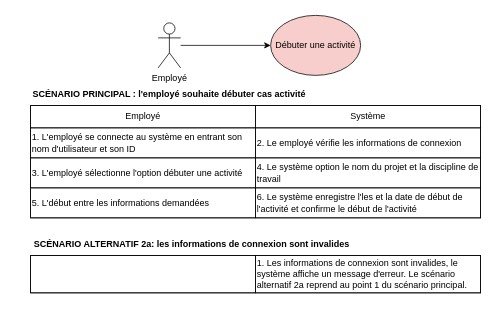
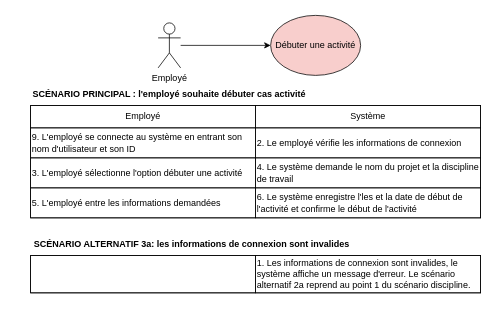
  <mxCell id="0" />
  <mxCell id="1" parent="0" />
  <mxCell id="2" style="edgeStyle=orthogonalEdgeStyle;rounded=0;orthogonalLoop=1;jettySize=auto;html=1;entryX=0;entryY=0.5;entryDx=0;entryDy=0;" edge="1" parent="1" source="3" target="4"><mxGeometry relative="1" as="geometry" /></mxCell>
  <mxCell id="3" value="Employé" style="shape=umlActor;verticalLabelPosition=bottom;verticalAlign=top;html=1;outlineConnect=0;" vertex="1" parent="1"><mxGeometry x="210" y="30" width="30" height="60" as="geometry" /></mxCell>
  <mxCell id="4" value="Débuter une activité" style="ellipse;whiteSpace=wrap;html=1;fillColor=#f8cecc;" vertex="1" parent="1"><mxGeometry x="360" y="20" width="120" height="80" as="geometry" /></mxCell>
  <mxCell id="5" value="" style="childLayout=tableLayout;recursiveResize=0;shadow=0;fillColor=none;" vertex="1" parent="1"><mxGeometry x="40" y="140" width="600" height="150" as="geometry" /></mxCell>
  <mxCell id="6" value="" style="shape=tableRow;horizontal=0;startSize=0;swimlaneHead=0;swimlaneBody=0;top=0;left=0;bottom=0;right=0;dropTarget=0;collapsible=0;recursiveResize=0;expand=0;fontStyle=0;fillColor=none;strokeColor=inherit;" vertex="1" parent="5"><mxGeometry width="600" height="30" as="geometry" /></mxCell>
  <mxCell id="7" value="Employé" style="connectable=0;recursiveResize=0;strokeColor=inherit;fillColor=none;align=center;whiteSpace=wrap;html=1;" vertex="1" parent="6"><mxGeometry width="300" height="30" as="geometry"><mxRectangle width="300" height="30" as="alternateBounds" /></mxGeometry></mxCell>
  <mxCell id="8" value="Système" style="connectable=0;recursiveResize=0;strokeColor=inherit;fillColor=none;align=center;whiteSpace=wrap;html=1;" vertex="1" parent="6"><mxGeometry x="300" width="300" height="30" as="geometry"><mxRectangle width="300" height="30" as="alternateBounds" /></mxGeometry></mxCell>
  <mxCell id="9" style="shape=tableRow;horizontal=0;startSize=0;swimlaneHead=0;swimlaneBody=0;top=0;left=0;bottom=0;right=0;dropTarget=0;collapsible=0;recursiveResize=0;expand=0;fontStyle=0;fillColor=none;strokeColor=inherit;" vertex="1" parent="5"><mxGeometry y="30" width="600" height="40" as="geometry" /></mxCell>
- <mxCell id="10" value="1.&amp;nbsp;L'employé se connecte au système en entrant son nom d'utilisateur et son ID" style="connectable=0;recursiveResize=0;strokeColor=inherit;fillColor=none;align=left;whiteSpace=wrap;html=1;" vertex="1" parent="9"><mxGeometry width="300" height="40" as="geometry"><mxRectangle width="300" height="40" as="alternateBounds" /></mxGeometry></mxCell>
+ <mxCell id="10" value="9.&amp;nbsp;L'employé se connecte au système en entrant son nom d'utilisateur et son ID" style="connectable=0;recursiveResize=0;strokeColor=inherit;fillColor=none;align=left;whiteSpace=wrap;html=1;" vertex="1" parent="9"><mxGeometry width="300" height="40" as="geometry"><mxRectangle width="300" height="40" as="alternateBounds" /></mxGeometry></mxCell>
  <mxCell id="11" value="2. Le employé vérifie les informations de connexion" style="connectable=0;recursiveResize=0;strokeColor=inherit;fillColor=none;align=left;whiteSpace=wrap;html=1;" vertex="1" parent="9"><mxGeometry x="300" width="300" height="40" as="geometry"><mxRectangle width="300" height="40" as="alternateBounds" /></mxGeometry></mxCell>
  <mxCell id="12" style="shape=tableRow;horizontal=0;startSize=0;swimlaneHead=0;swimlaneBody=0;top=0;left=0;bottom=0;right=0;dropTarget=0;collapsible=0;recursiveResize=0;expand=0;fontStyle=0;fillColor=none;strokeColor=inherit;" vertex="1" parent="5"><mxGeometry y="70" width="600" height="40" as="geometry" /></mxCell>
  <mxCell id="13" value="3. L'employé sélectionne l'option débuter une activité" style="connectable=0;recursiveResize=0;strokeColor=inherit;fillColor=none;align=left;whiteSpace=wrap;html=1;" vertex="1" parent="12"><mxGeometry width="300" height="40" as="geometry"><mxRectangle width="300" height="40" as="alternateBounds" /></mxGeometry></mxCell>
- <mxCell id="14" value="4.&amp;nbsp;Le système option le nom du projet et la discipline de travail" style="connectable=0;recursiveResize=0;strokeColor=inherit;fillColor=none;align=left;whiteSpace=wrap;html=1;" vertex="1" parent="12"><mxGeometry x="300" width="300" height="40" as="geometry"><mxRectangle width="300" height="40" as="alternateBounds" /></mxGeometry></mxCell>
+ <mxCell id="14" value="4.&amp;nbsp;Le système demande le nom du projet et la discipline de travail" style="connectable=0;recursiveResize=0;strokeColor=inherit;fillColor=none;align=left;whiteSpace=wrap;html=1;" vertex="1" parent="12"><mxGeometry x="300" width="300" height="40" as="geometry"><mxRectangle width="300" height="40" as="alternateBounds" /></mxGeometry></mxCell>
  <mxCell id="15" style="shape=tableRow;horizontal=0;startSize=0;swimlaneHead=0;swimlaneBody=0;top=0;left=0;bottom=0;right=0;dropTarget=0;collapsible=0;recursiveResize=0;expand=0;fontStyle=0;fillColor=none;strokeColor=inherit;" vertex="1" parent="5"><mxGeometry y="110" width="600" height="40" as="geometry" /></mxCell>
- <mxCell id="16" value="5.&amp;nbsp;L'début entre les informations demandées" style="connectable=0;recursiveResize=0;strokeColor=inherit;fillColor=none;align=left;whiteSpace=wrap;html=1;" vertex="1" parent="15"><mxGeometry width="300" height="40" as="geometry"><mxRectangle width="300" height="40" as="alternateBounds" /></mxGeometry></mxCell>
+ <mxCell id="16" value="5.&amp;nbsp;L'employé entre les informations demandées" style="connectable=0;recursiveResize=0;strokeColor=inherit;fillColor=none;align=left;whiteSpace=wrap;html=1;" vertex="1" parent="15"><mxGeometry width="300" height="40" as="geometry"><mxRectangle width="300" height="40" as="alternateBounds" /></mxGeometry></mxCell>
  <mxCell id="17" value="6.&amp;nbsp;Le système enregistre l'les et la date de début de l'activité et confirme le début de l'activité" style="connectable=0;recursiveResize=0;strokeColor=inherit;fillColor=none;align=left;whiteSpace=wrap;html=1;" vertex="1" parent="15"><mxGeometry x="300" width="300" height="40" as="geometry"><mxRectangle width="300" height="40" as="alternateBounds" /></mxGeometry></mxCell>
  <mxCell id="18" value="&lt;b&gt;SCÉNARIO PRINCIPAL : l'employé souhaite débuter cas activité&lt;/b&gt;" style="text;html=1;align=center;verticalAlign=middle;whiteSpace=wrap;rounded=0;" vertex="1" parent="1"><mxGeometry x="20" y="110" width="410" height="30" as="geometry" /></mxCell>
  <mxCell id="19" value="" style="childLayout=tableLayout;recursiveResize=0;shadow=0;fillColor=none;align=left;" vertex="1" parent="1"><mxGeometry x="40" y="340" width="600" height="50" as="geometry" /></mxCell>
  <mxCell id="20" value="" style="shape=tableRow;horizontal=0;startSize=0;swimlaneHead=0;swimlaneBody=0;top=0;left=0;bottom=0;right=0;dropTarget=0;collapsible=0;recursiveResize=0;expand=0;fontStyle=0;fillColor=none;strokeColor=inherit;" vertex="1" parent="19"><mxGeometry width="600" height="50" as="geometry" /></mxCell>
  <mxCell id="21" value="" style="connectable=0;recursiveResize=0;strokeColor=inherit;fillColor=none;align=center;whiteSpace=wrap;html=1;" vertex="1" parent="20"><mxGeometry width="300" height="50" as="geometry"><mxRectangle width="300" height="50" as="alternateBounds" /></mxGeometry></mxCell>
- <mxCell id="22" value="1. Les informations de connexion sont invalides, le système affiche un message d'erreur. Le scénario alternatif 2a reprend au point 1 du scénario principal." style="connectable=0;recursiveResize=0;strokeColor=inherit;fillColor=none;align=left;whiteSpace=wrap;html=1;" vertex="1" parent="20"><mxGeometry x="300" width="300" height="50" as="geometry"><mxRectangle width="300" height="50" as="alternateBounds" /></mxGeometry></mxCell>
- <mxCell id="23" value="&lt;b&gt;SCÉNARIO ALTERNATIF 2a: les informations de connexion sont invalides&lt;/b&gt;" style="text;html=1;align=center;verticalAlign=middle;whiteSpace=wrap;rounded=0;" vertex="1" parent="1"><mxGeometry x="30" y="310" width="450" height="30" as="geometry" /></mxCell>
+ <mxCell id="22" value="1. Les informations de connexion sont invalides, le système affiche un message d'erreur. Le scénario alternatif 2a reprend au point 1 du scénario discipline." style="connectable=0;recursiveResize=0;strokeColor=inherit;fillColor=none;align=left;whiteSpace=wrap;html=1;" vertex="1" parent="20"><mxGeometry x="300" width="300" height="50" as="geometry"><mxRectangle width="300" height="50" as="alternateBounds" /></mxGeometry></mxCell>
+ <mxCell id="23" value="&lt;b&gt;SCÉNARIO ALTERNATIF 3a: les informations de connexion sont invalides&lt;/b&gt;" style="text;html=1;align=center;verticalAlign=middle;whiteSpace=wrap;rounded=0;" vertex="1" parent="1"><mxGeometry x="30" y="310" width="450" height="30" as="geometry" /></mxCell>
